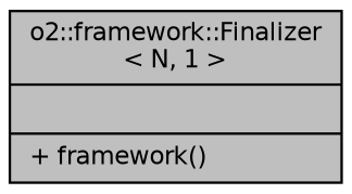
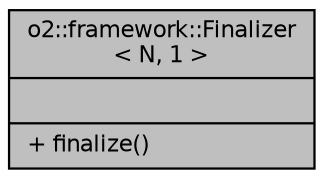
  digraph {
-   n1 [color=black fillcolor=grey75 fontcolor=black fontname=Helvetica fontsize=10 height=0.2 label="{o2::framework::Finalizer\l\< N, 1 \>\n||+ framework()\l}" shape=record style=filled width=0.4]
+   n1 [color=black fillcolor=grey75 fontcolor=black fontname=Helvetica fontsize=10 height=0.2 label="{o2::framework::Finalizer\l\< N, 1 \>\n||+ finalize()\l}" shape=record style=filled width=0.4]
  }
